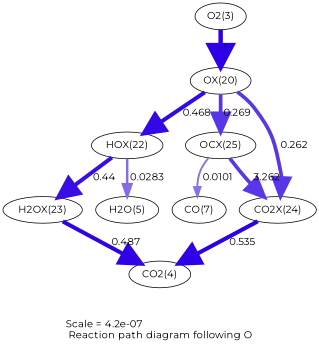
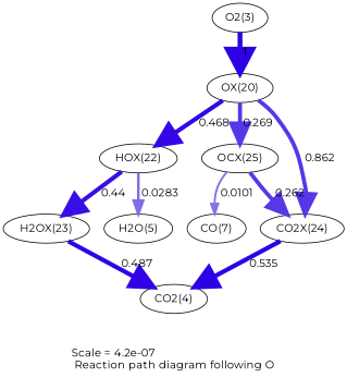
  digraph {
    fontname=Montserrat
    label="Scale = 4.2e-07\l Reaction path diagram following O"
    node [fontname=Montserrat]
    edge [arrowsize=2.49 color="0.7, 0.762, 0.9" fontname=Montserrat penwidth=4.99]
    n1 [label="O2(3)"]
    n2 [label="OX(20)"]
    n3 [label="HOX(22)"]
    n4 [label="OCX(25)"]
    n5 [label="CO2X(24)"]
    n6 [label="H2O(5)"]
    n7 [label="H2OX(23)"]
    n8 [label="CO(7)"]
    n9 [label="CO2(4)"]
    n1 -> n2 [arrowsize=3 color="0.7, 1.5, 0.9" label=" 1" penwidth=6]
    n2 -> n3 [arrowsize=2.71 color="0.7, 0.968, 0.9" label=" 0.468" penwidth=5.43]
    n2 -> n4 [arrowsize=2.5 color="0.7, 0.769, 0.9" label=" 0.269" penwidth=5.01]
-   n2 -> n5 [label=" 0.262"]
+   n2 -> n5 [label=" 0.862"]
    n3 -> n6 [arrowsize=1.65 color="0.7, 0.528, 0.9" label=" 0.0283" penwidth=3.31]
    n3 -> n7 [arrowsize=2.69 color="0.7, 0.94, 0.9" label=" 0.44" penwidth=5.38]
-   n4 -> n5 [label=" 3.262"]
+   n4 -> n5 [label=" 0.262"]
    n4 -> n8 [arrowsize=1.27 color="0.7, 0.51, 0.9" label=" 0.0101" penwidth=2.53]
    n5 -> n9 [arrowsize=2.76 color="0.7, 1.02, 0.9" label=" 0.535" penwidth=5.51]
    n7 -> n9 [arrowsize=2.73 color="0.7, 0.987, 0.9" label=" 0.487" penwidth=5.46]
  }
